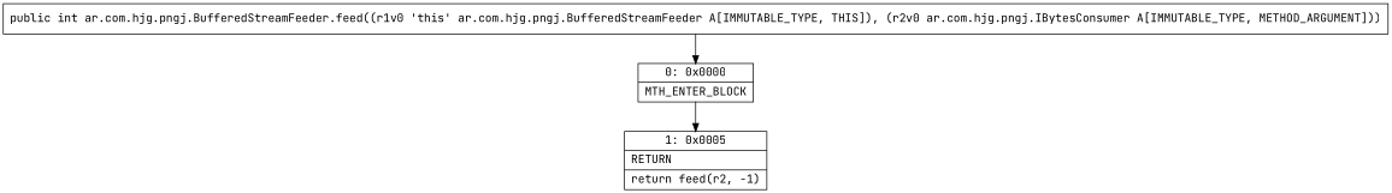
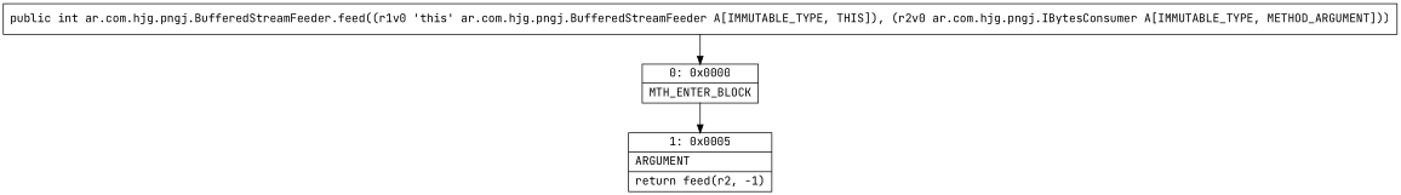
  digraph {
    fontname="JetBrains Mono"
    node [shape=record fontname="JetBrains Mono"]
    edge [fontname="JetBrains Mono"]
    n1 [label="{0\:\ 0x0000|MTH_ENTER_BLOCK\l}"]
-   n2 [label="{1\:\ 0x0005|RETURN\l|return feed(r2, \-1)\l}"]
+   n2 [label="{1\:\ 0x0005|ARGUMENT\l|return feed(r2, \-1)\l}"]
    n3 [label="{public int ar.com.hjg.pngj.BufferedStreamFeeder.feed((r1v0 'this' ar.com.hjg.pngj.BufferedStreamFeeder A[IMMUTABLE_TYPE, THIS]), (r2v0 ar.com.hjg.pngj.IBytesConsumer A[IMMUTABLE_TYPE, METHOD_ARGUMENT])) }"]
    n1 -> n2
    n3 -> n1
  }
